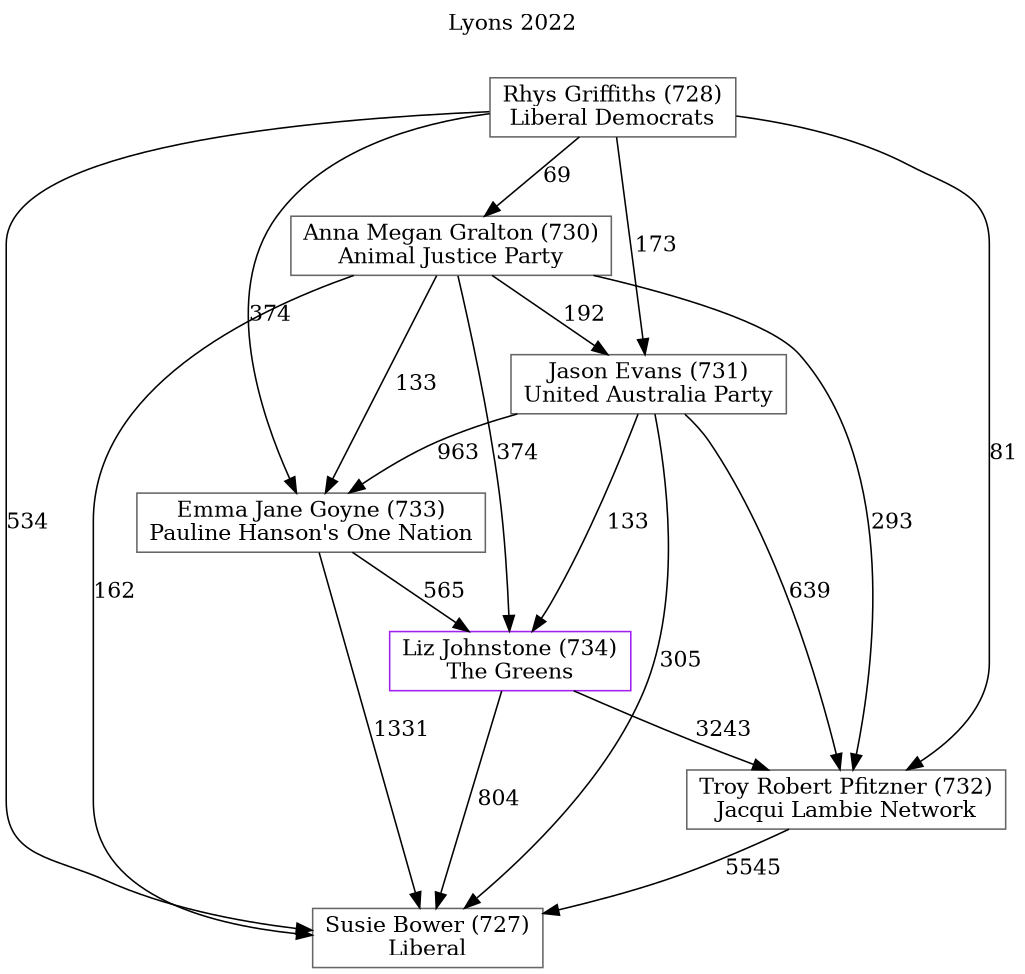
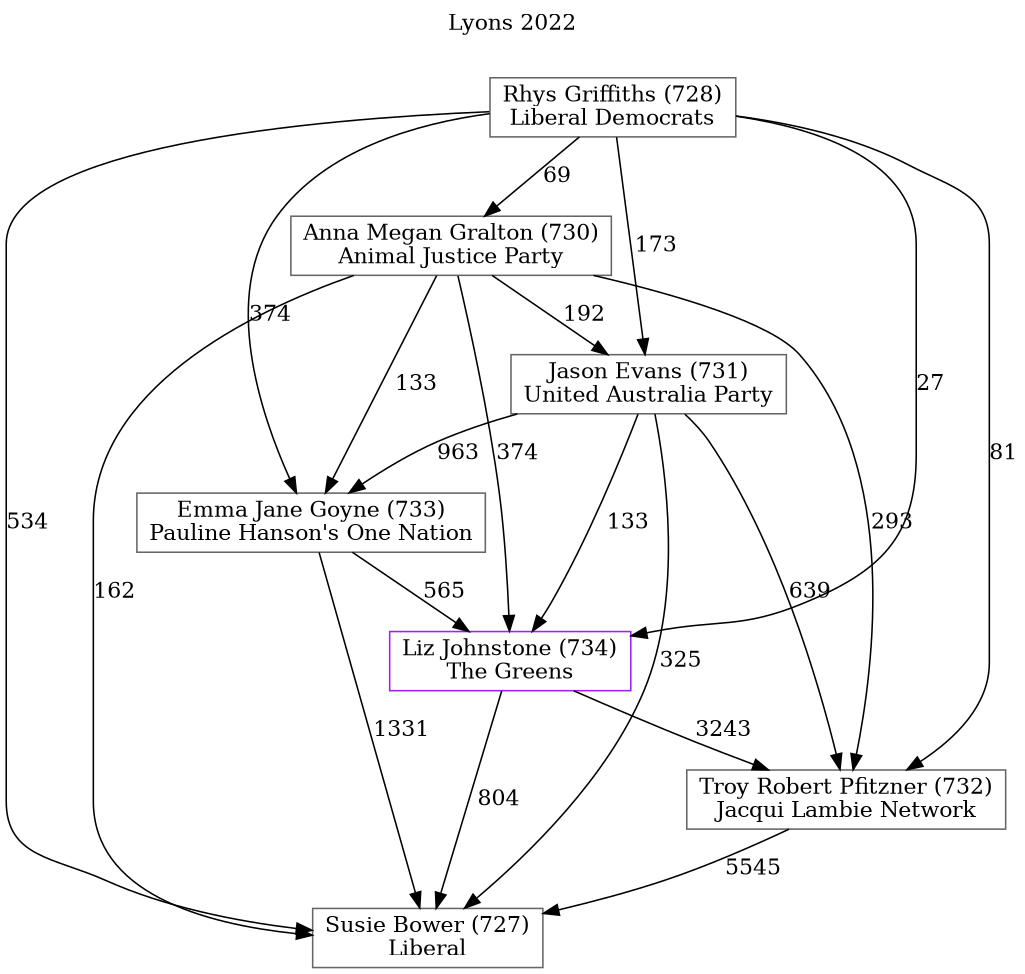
  digraph {
    label="Lyons 2022"
    labelloc=t
    mclimit=10
    node [color=gray40 shape=box]
    n1 [label="Susie Bower (727)\nLiberal"]
    n2 [label="Troy Robert Pfitzner (732)\nJacqui Lambie Network"]
    n3 [color=purple label="Liz Johnstone (734)\nThe Greens"]
    n4 [label="Emma Jane Goyne (733)\nPauline Hanson's One Nation"]
    n5 [label="Jason Evans (731)\nUnited Australia Party"]
    n6 [label="Anna Megan Gralton (730)\nAnimal Justice Party"]
    n7 [label="Rhys Griffiths (728)\nLiberal Democrats"]
    n2 -> n1 [label=5545]
    n3 -> n1 [label=804]
    n3 -> n2 [label=3243]
    n4 -> n1 [label=1331]
    n4 -> n3 [label=565]
-   n5 -> n1 [label=305]
+   n5 -> n1 [label=325]
    n5 -> n2 [label=639]
    n5 -> n3 [label=133]
    n5 -> n4 [label=963]
    n6 -> n1 [label=162]
    n6 -> n2 [label=293]
    n6 -> n3 [label=374]
    n6 -> n4 [label=133]
    n6 -> n5 [label=192]
    n7 -> n1 [label=534]
    n7 -> n2 [label=81]
+   n7 -> n3 [label=27]
    n7 -> n4 [label=374]
    n7 -> n5 [label=173]
    n7 -> n6 [label=69]
  }
